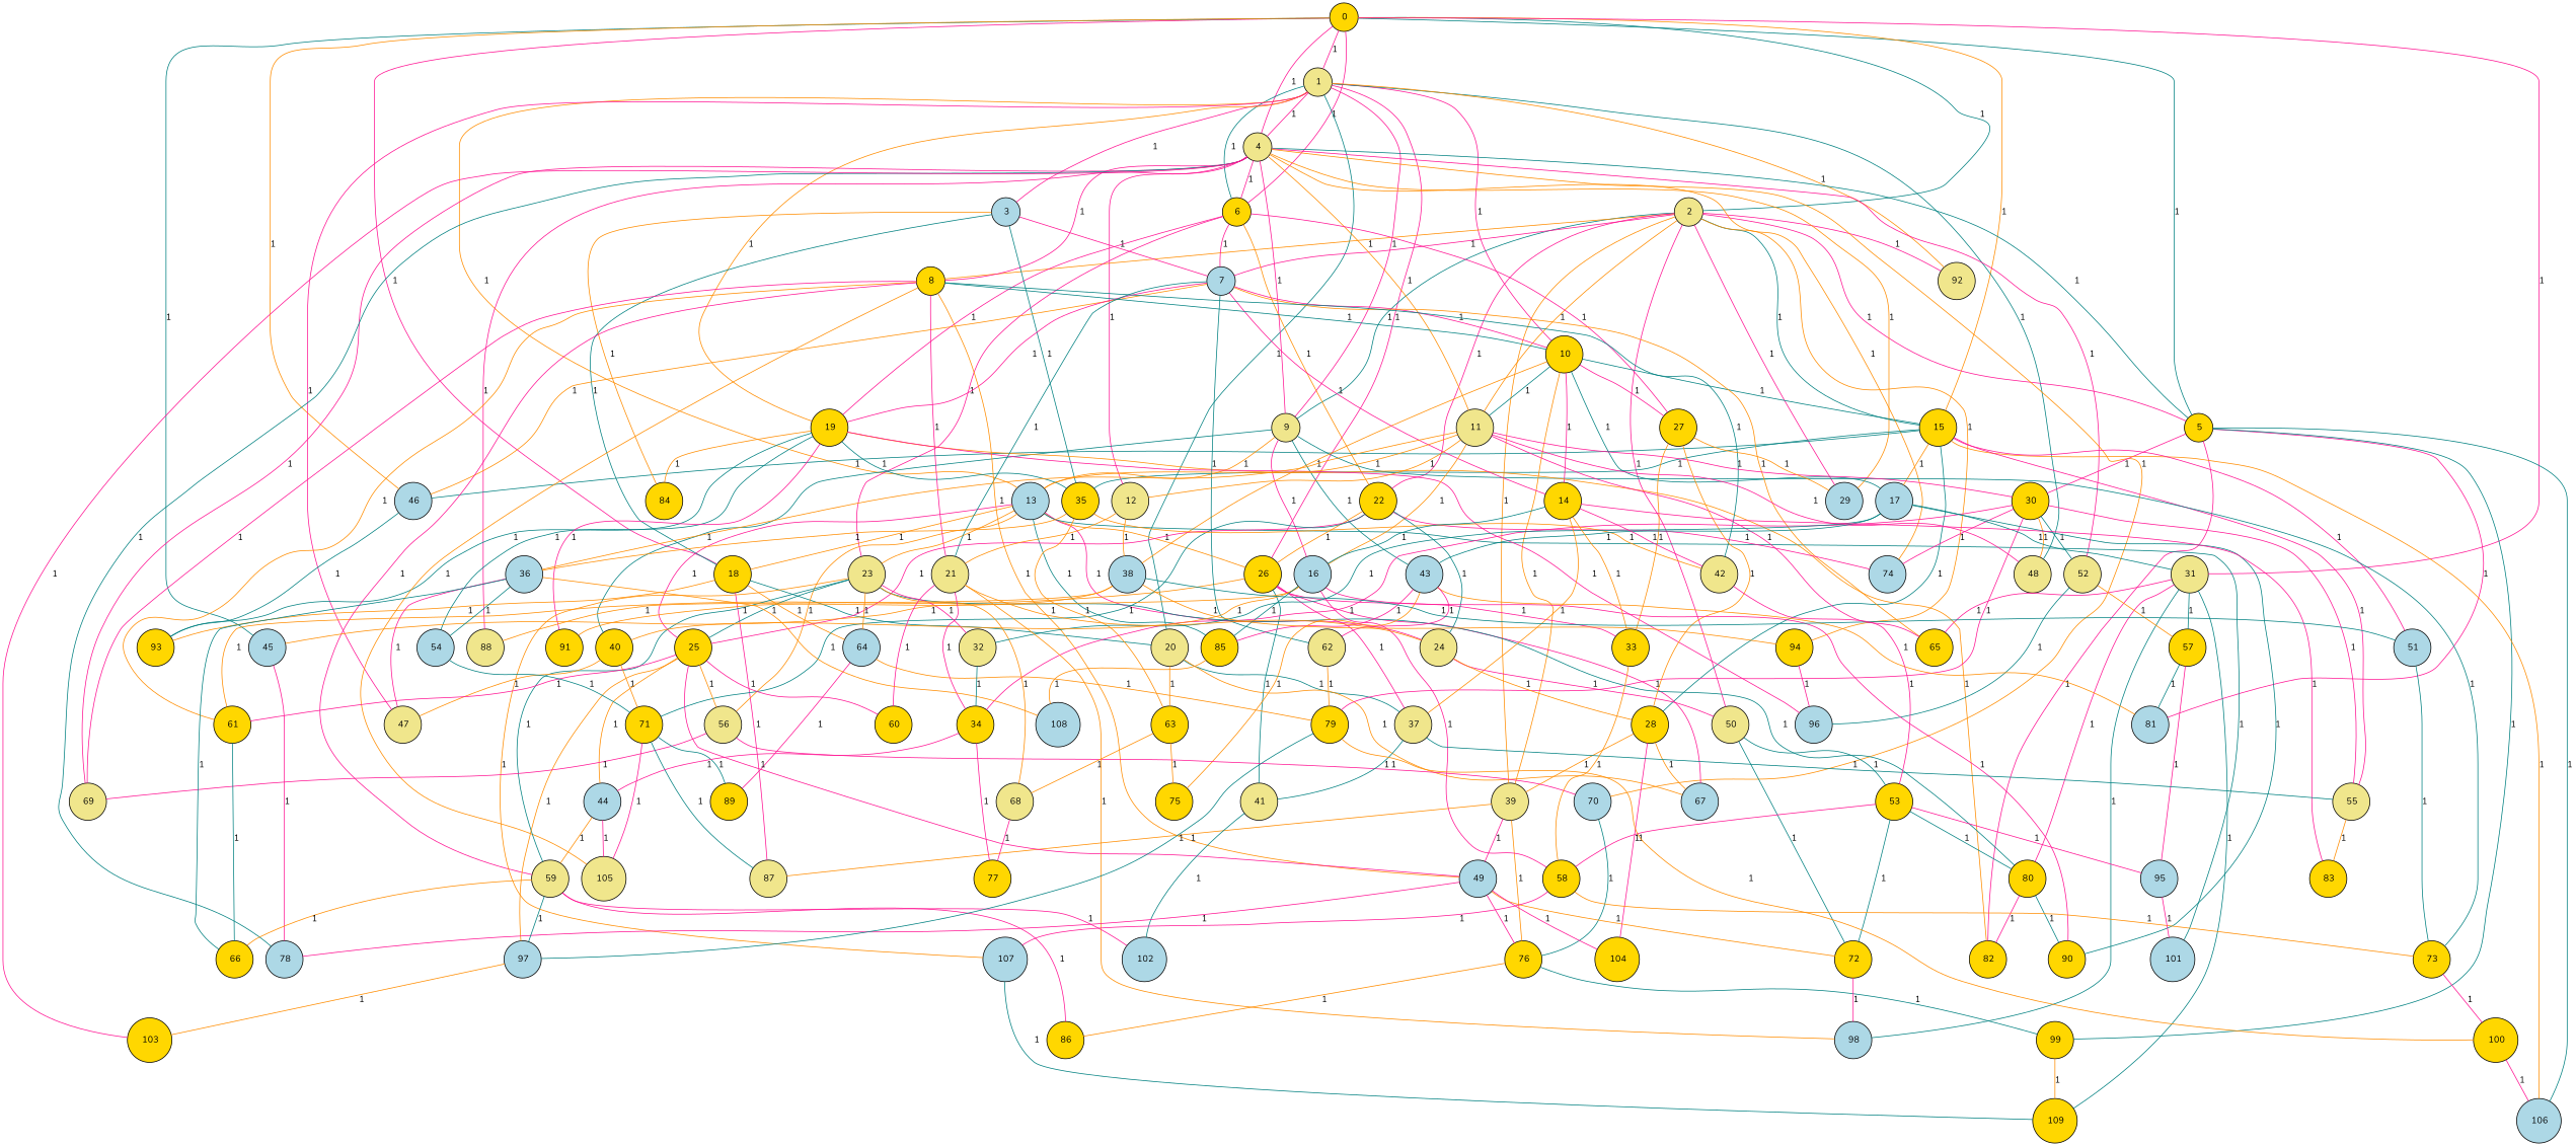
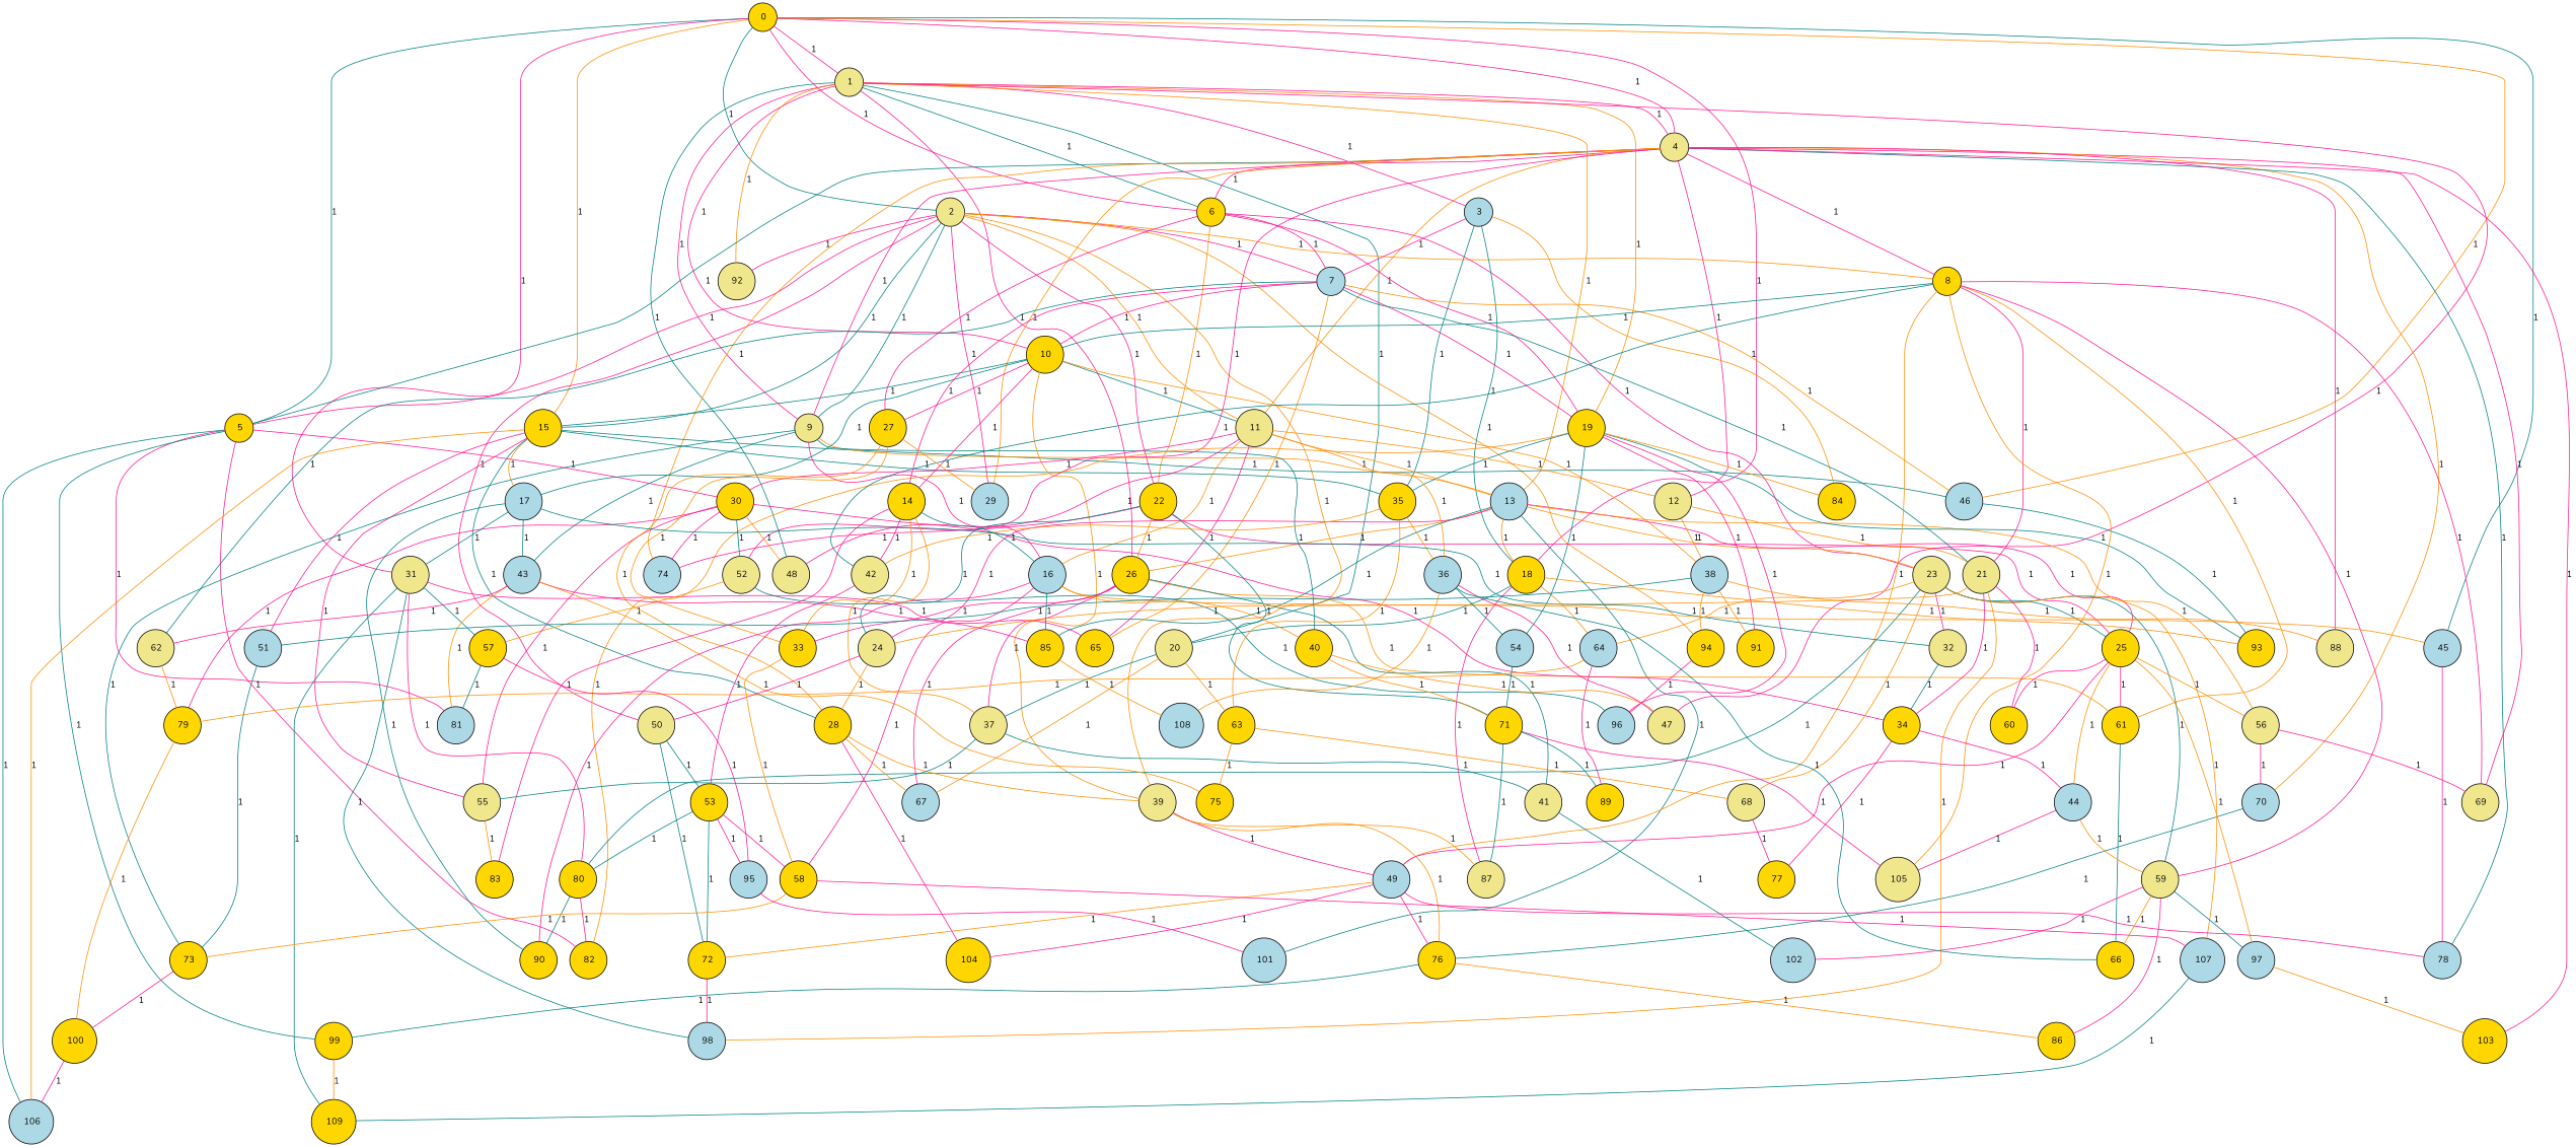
  graph {
    fixedsize="true;"
    fontname=Nunito
    node [color=black fillcolor=gold fontname=Nunito fontsize=12 hight=.12 shape=circle style=filled]
    edge [color=deeppink fontname=Nunito fontsize=12]
    n1 [label=" 0" width=.12]
    n2 [fillcolor=khaki label=" 1" width=.12]
    n3 [fillcolor=khaki label=" 2" width=.12]
    n4 [fillcolor=khaki label=" 4" width=.12]
    n5 [label=" 5" width=.12]
    n6 [label=" 6" width=.12]
    n7 [label=" 15" width=.12]
    n8 [label=" 18" width=.12]
    n9 [fillcolor=khaki label=" 31" width=.12]
    n10 [fillcolor=lightblue label=" 45" width=.12]
    n11 [fillcolor=lightblue label=" 46" width=.12]
    n12 [fillcolor=lightblue label=" 3" width=.12]
    n13 [fillcolor=khaki label=" 9" width=.12]
    n14 [label=" 10" width=.12]
    n15 [fillcolor=lightblue label=" 13" width=.12]
    n16 [label=" 19" width=.12]
    n17 [fillcolor=khaki label=" 20" width=.12]
    n18 [label=" 26" width=.12]
    n19 [fillcolor=khaki label=" 47" width=.12]
    n20 [fillcolor=khaki label=" 48" width=.12]
    n21 [fillcolor=khaki label=" 92" width=.12]
    n22 [fillcolor=lightblue label=" 7" width=.12]
    n23 [label=" 8" width=.12]
    n24 [fillcolor=khaki label=" 11" width=.12]
    n25 [label=" 22" width=.12]
    n26 [fillcolor=lightblue label=" 29" width=.12]
    n27 [fillcolor=khaki label=" 39" width=.12]
    n28 [fillcolor=khaki label=" 50" width=.12]
    n29 [label=" 94" width=.12]
    n30 [fillcolor=khaki label=" 12" width=.12]
    n31 [fillcolor=khaki label=" 52" width=.12]
    n32 [fillcolor=khaki label=" 69" width=.12]
    n33 [fillcolor=lightblue label=" 70" width=.12]
    n34 [fillcolor=lightblue label=" 74" width=.12]
    n35 [fillcolor=lightblue label=" 78" width=.12]
    n36 [fillcolor=khaki label=" 88" width=.12]
    n37 [label=" 103" width=.12]
    n38 [label=" 30" width=.12]
    n39 [fillcolor=lightblue label=" 81" width=.12]
    n40 [label=" 82" width=.12]
    n41 [label=" 99" width=.12]
    n42 [fillcolor=lightblue label=" 106" width=.12]
    n43 [fillcolor=khaki label=" 23" width=.12]
    n44 [label=" 27" width=.12]
    n45 [label=" 35" width=.12]
    n46 [fillcolor=lightblue label=" 17" width=.12]
    n47 [label=" 28" width=.12]
    n48 [fillcolor=lightblue label=" 51" width=.12]
    n49 [fillcolor=khaki label=" 55" width=.12]
    n50 [fillcolor=lightblue label=" 64" width=.12]
    n51 [fillcolor=khaki label=" 87" width=.12]
    n52 [label=" 93" width=.12]
    n53 [label=" 65" width=.12]
    n54 [fillcolor=lightblue label=" 98" width=.12]
    n55 [label=" 80" width=.12]
    n56 [label=" 57" width=.12]
    n57 [label=" 109" width=.12]
    n58 [label=" 84" width=.12]
    n59 [fillcolor=lightblue label=" 16" width=.12]
    n60 [label=" 40" width=.12]
    n61 [fillcolor=lightblue label=" 43" width=.12]
    n62 [label=" 73" width=.12]
    n63 [label=" 14" width=.12]
    n64 [fillcolor=lightblue label=" 38" width=.12]
    n65 [fillcolor=khaki label=" 24" width=.12]
    n66 [label=" 25" width=.12]
    n67 [fillcolor=khaki label=" 56" width=.12]
    n68 [label=" 85" width=.12]
    n69 [fillcolor=lightblue label=" 101" width=.12]
    n70 [fillcolor=lightblue label=" 54" width=.12]
    n71 [label=" 91" width=.12]
    n72 [fillcolor=lightblue label=" 96" width=.12]
    n73 [fillcolor=khaki label=" 37" width=.12]
    n74 [label=" 63" width=.12]
    n75 [fillcolor=lightblue label=" 67" width=.12]
    n76 [label=" 61" width=.12]
    n77 [label=" 33" width=.12]
    n78 [fillcolor=khaki label=" 41" width=.12]
    n79 [fillcolor=khaki label=" 21" width=.12]
    n80 [fillcolor=khaki label=" 62" width=.12]
    n81 [fillcolor=khaki label=" 42" width=.12]
    n82 [fillcolor=lightblue label=" 49" width=.12]
    n83 [fillcolor=khaki label=" 59" width=.12]
    n84 [fillcolor=khaki label=" 105" width=.12]
    n85 [fillcolor=lightblue label=" 36" width=.12]
    n86 [label=" 71" width=.12]
    n87 [label=" 76" width=.12]
    n88 [label=" 53" width=.12]
    n89 [label=" 72" width=.12]
    n90 [label=" 34" width=.12]
    n91 [label=" 79" width=.12]
    n92 [fillcolor=khaki label=" 32" width=.12]
    n93 [fillcolor=khaki label=" 68" width=.12]
    n94 [fillcolor=lightblue label=" 107" width=.12]
    n95 [label=" 83" width=.12]
    n96 [label=" 60" width=.12]
    n97 [label=" 104" width=.12]
    n98 [fillcolor=lightblue label=" 97" width=.12]
    n99 [label=" 66" width=.12]
    n100 [fillcolor=lightblue label=" 102" width=.12]
    n101 [label=" 86" width=.12]
    n102 [label=" 58" width=.12]
    n103 [label=" 90" width=.12]
    n104 [label=" 75" width=.12]
    n105 [label=" 100" width=.12]
    n106 [fillcolor=lightblue label=" 108" width=.12]
    n107 [fillcolor=lightblue label=" 44" width=.12]
    n108 [label=" 89" width=.12]
    n109 [label=" 77" width=.12]
    n110 [fillcolor=lightblue label=" 95" width=.12]
    n1 -- n2 [label=1]
    n1 -- n3 [color=teal label=1]
    n1 -- n4 [label=1]
    n1 -- n5 [color=teal label=1]
    n1 -- n6 [label=1]
    n1 -- n7 [color=darkorange label=1]
    n1 -- n8 [label=1]
    n1 -- n9 [label=1]
    n1 -- n10 [color=teal label=1]
    n1 -- n11 [color=darkorange label=1]
    n2 -- n4 [label=1]
    n2 -- n6 [color=teal label=1]
    n2 -- n12 [label=1]
    n2 -- n13 [label=1]
    n2 -- n14 [label=1]
    n2 -- n15 [color=darkorange label=1]
    n2 -- n16 [color=darkorange label=1]
    n2 -- n17 [color=teal label=1]
    n2 -- n18 [label=1]
    n2 -- n19 [label=1]
    n2 -- n20 [color=teal label=1]
    n2 -- n21 [color=darkorange label=1]
    n3 -- n5 [label=1]
    n3 -- n7 [color=teal label=1]
    n3 -- n13 [color=teal label=1]
    n3 -- n21 [label=1]
    n3 -- n22 [label=1]
    n3 -- n23 [color=darkorange label=1]
    n3 -- n24 [color=darkorange label=1]
    n3 -- n25 [label=1]
    n3 -- n26 [label=1]
    n3 -- n27 [color=darkorange label=1]
    n3 -- n28 [label=1]
    n3 -- n29 [color=darkorange label=1]
    n4 -- n5 [color=teal label=1]
    n4 -- n6 [label=1]
    n4 -- n13 [label=1]
    n4 -- n23 [label=1]
    n4 -- n24 [color=darkorange label=1]
    n4 -- n26 [color=darkorange label=1]
    n4 -- n30 [label=1]
    n4 -- n31 [label=1]
    n4 -- n32 [label=1]
    n4 -- n33 [color=darkorange label=1]
    n4 -- n34 [color=darkorange label=1]
    n4 -- n35 [color=teal label=1]
    n4 -- n36 [label=1]
    n4 -- n37 [label=1]
    n5 -- n38 [label=1]
    n5 -- n39 [label=1]
    n5 -- n40 [label=1]
    n5 -- n41 [color=teal label=1]
    n5 -- n42 [color=teal label=1]
    n6 -- n16 [label=1]
    n6 -- n22 [label=1]
    n6 -- n25 [color=darkorange label=1]
    n6 -- n43 [label=1]
    n6 -- n44 [label=1]
    n7 -- n11 [color=teal label=1]
    n7 -- n42 [color=darkorange label=1]
    n7 -- n45 [color=teal label=1]
    n7 -- n46 [color=darkorange label=1]
    n7 -- n47 [color=teal label=1]
    n7 -- n48 [label=1]
    n7 -- n49 [label=1]
    n8 -- n17 [color=teal label=1]
    n8 -- n50 [color=darkorange label=1]
    n8 -- n51 [label=1]
    n8 -- n52 [color=darkorange label=1]
    n9 -- n53 [label=1]
    n9 -- n54 [color=teal label=1]
    n9 -- n55 [label=1]
    n9 -- n56 [color=teal label=1]
    n9 -- n57 [color=teal label=1]
    n10 -- n35 [label=1]
    n11 -- n52 [color=teal label=1]
    n12 -- n8 [color=teal label=1]
    n12 -- n22 [label=1]
    n12 -- n45 [color=teal label=1]
    n12 -- n58 [color=darkorange label=1]
    n13 -- n15 [color=darkorange label=1]
    n13 -- n59 [label=1]
    n13 -- n60 [color=teal label=1]
    n13 -- n61 [color=teal label=1]
    n13 -- n62 [color=teal label=1]
    n14 -- n7 [color=teal label=1]
    n14 -- n24 [color=teal label=1]
    n14 -- n27 [color=darkorange label=1]
    n14 -- n44 [label=1]
    n14 -- n46 [color=teal label=1]
    n14 -- n63 [label=1]
    n14 -- n64 [color=darkorange label=1]
    n15 -- n8 [color=darkorange label=1]
    n15 -- n18 [color=darkorange label=1]
    n15 -- n43 [color=darkorange label=1]
    n15 -- n65 [label=1]
    n15 -- n66 [label=1]
    n15 -- n67 [color=darkorange label=1]
    n15 -- n68 [color=teal label=1]
    n15 -- n69 [color=teal label=1]
    n16 -- n40 [color=darkorange label=1]
    n16 -- n45 [color=teal label=1]
    n16 -- n52 [color=teal label=1]
    n16 -- n58 [color=darkorange label=1]
    n16 -- n70 [color=teal label=1]
    n16 -- n71 [label=1]
    n16 -- n72 [label=1]
    n17 -- n73 [color=teal label=1]
    n17 -- n74 [color=darkorange label=1]
    n17 -- n75 [color=darkorange label=1]
    n18 -- n73 [label=1]
    n18 -- n75 [label=1]
    n18 -- n76 [color=darkorange label=1]
    n18 -- n77 [label=1]
    n18 -- n78 [color=teal label=1]
    n22 -- n11 [color=darkorange label=1]
    n22 -- n14 [label=1]
    n22 -- n16 [label=1]
    n22 -- n53 [color=darkorange label=1]
    n22 -- n63 [label=1]
    n22 -- n79 [color=teal label=1]
    n22 -- n80 [color=teal label=1]
    n23 -- n14 [color=teal label=1]
    n23 -- n32 [label=1]
    n23 -- n76 [color=darkorange label=1]
    n23 -- n79 [label=1]
    n23 -- n81 [color=teal label=1]
    n23 -- n82 [color=darkorange label=1]
    n23 -- n83 [label=1]
    n23 -- n84 [color=darkorange label=1]
    n24 -- n15 [color=darkorange label=1]
    n24 -- n20 [label=1]
    n24 -- n30 [color=darkorange label=1]
    n24 -- n38 [label=1]
    n24 -- n53 [label=1]
    n24 -- n59 [color=darkorange label=1]
    n24 -- n85 [color=darkorange label=1]
    n25 -- n18 [color=darkorange label=1]
    n25 -- n34 [label=1]
    n25 -- n65 [color=teal label=1]
    n25 -- n66 [label=1]
    n25 -- n86 [color=teal label=1]
    n27 -- n51 [color=darkorange label=1]
    n27 -- n82 [label=1]
    n27 -- n87 [color=darkorange label=1]
    n28 -- n88 [color=teal label=1]
    n28 -- n89 [color=teal label=1]
    n29 -- n72 [label=1]
    n30 -- n64 [color=darkorange label=1]
    n30 -- n79 [color=darkorange label=1]
    n31 -- n56 [color=darkorange label=1]
    n31 -- n72 [color=teal label=1]
    n33 -- n87 [color=teal label=1]
    n38 -- n20 [color=darkorange label=1]
    n38 -- n31 [color=teal label=1]
    n38 -- n34 [label=1]
    n38 -- n49 [label=1]
    n38 -- n90 [label=1]
    n38 -- n91 [label=1]
    n41 -- n57 [color=darkorange label=1]
    n43 -- n50 [color=darkorange label=1]
    n43 -- n55 [color=teal label=1]
    n43 -- n66 [color=teal label=1]
    n43 -- n83 [color=teal label=1]
    n43 -- n92 [label=1]
    n43 -- n93 [color=darkorange label=1]
    n43 -- n94 [color=darkorange label=1]
    n44 -- n26 [color=darkorange label=1]
    n44 -- n47 [color=darkorange label=1]
    n44 -- n77 [color=darkorange label=1]
    n45 -- n74 [color=darkorange label=1]
    n45 -- n81 [color=darkorange label=1]
    n45 -- n85 [color=darkorange label=1]
    n46 -- n9 [color=teal label=1]
    n46 -- n61 [color=teal label=1]
    n46 -- n92 [color=teal label=1]
    n46 -- n103 [color=teal label=1]
    n47 -- n27 [color=darkorange label=1]
    n47 -- n75 [color=darkorange label=1]
    n47 -- n97 [label=1]
    n48 -- n62 [color=teal label=1]
    n49 -- n95 [color=darkorange label=1]
    n50 -- n91 [color=darkorange label=1]
    n50 -- n108 [label=1]
    n55 -- n40 [label=1]
    n55 -- n103 [color=teal label=1]
    n56 -- n39 [color=teal label=1]
    n56 -- n110 [label=1]
    n59 -- n10 [color=darkorange label=1]
    n59 -- n60 [color=darkorange label=1]
    n59 -- n68 [color=teal label=1]
    n59 -- n102 [label=1]
    n59 -- n103 [label=1]
    n60 -- n19 [color=darkorange label=1]
    n60 -- n86 [color=darkorange label=1]
    n61 -- n39 [color=darkorange label=1]
    n61 -- n68 [label=1]
    n61 -- n80 [label=1]
    n61 -- n104 [color=darkorange label=1]
    n62 -- n105 [label=1]
    n63 -- n59 [color=teal label=1]
    n63 -- n73 [color=darkorange label=1]
    n63 -- n77 [color=darkorange label=1]
    n63 -- n81 [label=1]
    n63 -- n95 [label=1]
    n64 -- n29 [color=darkorange label=1]
    n64 -- n36 [color=darkorange label=1]
    n64 -- n48 [color=teal label=1]
    n64 -- n71 [color=darkorange label=1]
    n65 -- n28 [label=1]
    n65 -- n47 [color=darkorange label=1]
    n66 -- n67 [color=darkorange label=1]
    n66 -- n76 [label=1]
    n66 -- n82 [label=1]
    n66 -- n96 [label=1]
    n66 -- n98 [color=darkorange label=1]
    n66 -- n107 [color=darkorange label=1]
    n67 -- n32 [label=1]
    n67 -- n33 [label=1]
    n68 -- n106 [color=darkorange label=1]
    n70 -- n86 [color=teal label=1]
    n73 -- n49 [color=teal label=1]
    n73 -- n78 [color=teal label=1]
    n74 -- n93 [color=darkorange label=1]
    n74 -- n104 [color=darkorange label=1]
    n76 -- n99 [color=teal label=1]
    n77 -- n102 [color=darkorange label=1]
    n78 -- n100 [color=teal label=1]
    n79 -- n54 [color=darkorange label=1]
    n79 -- n65 [color=darkorange label=1]
    n79 -- n90 [label=1]
    n79 -- n96 [label=1]
    n80 -- n91 [color=darkorange label=1]
    n81 -- n88 [label=1]
    n82 -- n35 [label=1]
    n82 -- n87 [label=1]
    n82 -- n89 [color=darkorange label=1]
    n82 -- n97 [label=1]
    n83 -- n98 [color=teal label=1]
    n83 -- n99 [color=darkorange label=1]
    n83 -- n100 [label=1]
    n83 -- n101 [label=1]
    n85 -- n19 [label=1]
    n85 -- n70 [color=teal label=1]
    n85 -- n99 [color=teal label=1]
    n85 -- n106 [color=darkorange label=1]
    n86 -- n51 [color=teal label=1]
    n86 -- n84 [label=1]
    n86 -- n108 [color=teal label=1]
    n87 -- n41 [color=teal label=1]
    n87 -- n101 [color=darkorange label=1]
    n88 -- n55 [color=teal label=1]
    n88 -- n89 [color=teal label=1]
    n88 -- n102 [label=1]
    n88 -- n110 [label=1]
    n89 -- n54 [label=1]
    n90 -- n107 [label=1]
    n90 -- n109 [label=1]
-   n91 -- n98 [color=teal label=1]
    n91 -- n105 [color=darkorange label=1]
    n92 -- n90 [color=teal label=1]
    n93 -- n109 [label=1]
    n94 -- n57 [color=teal label=1]
    n98 -- n37 [color=darkorange label=1]
    n102 -- n62 [color=darkorange label=1]
    n102 -- n94 [label=1]
    n105 -- n42 [label=1]
    n107 -- n83 [color=darkorange label=1]
    n107 -- n84 [label=1]
    n110 -- n69 [label=1]
  }
